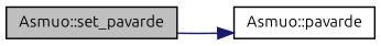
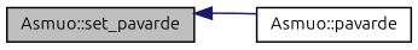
  digraph {
    rankdir=LR
    fontname=Ubuntu
    node [color=black fontname=Ubuntu fontsize=10 shape=record style=filled]
    n1 [fillcolor=grey75 fontcolor=black height=0.2 label="Asmuo::set_pavarde" width=0.4]
    n2 [fillcolor=white height=0.2 label="Asmuo::pavarde" width=0.4]
-   n1 -> n2 [color=midnightblue fontname=Ubuntu fontsize=10 labelfontname=Helvetica labelfontsize=10 style=solid]
+   n2 -> n1 [color=midnightblue fontname=Ubuntu fontsize=10 labelfontname=Helvetica labelfontsize=10 style=solid]
  }
